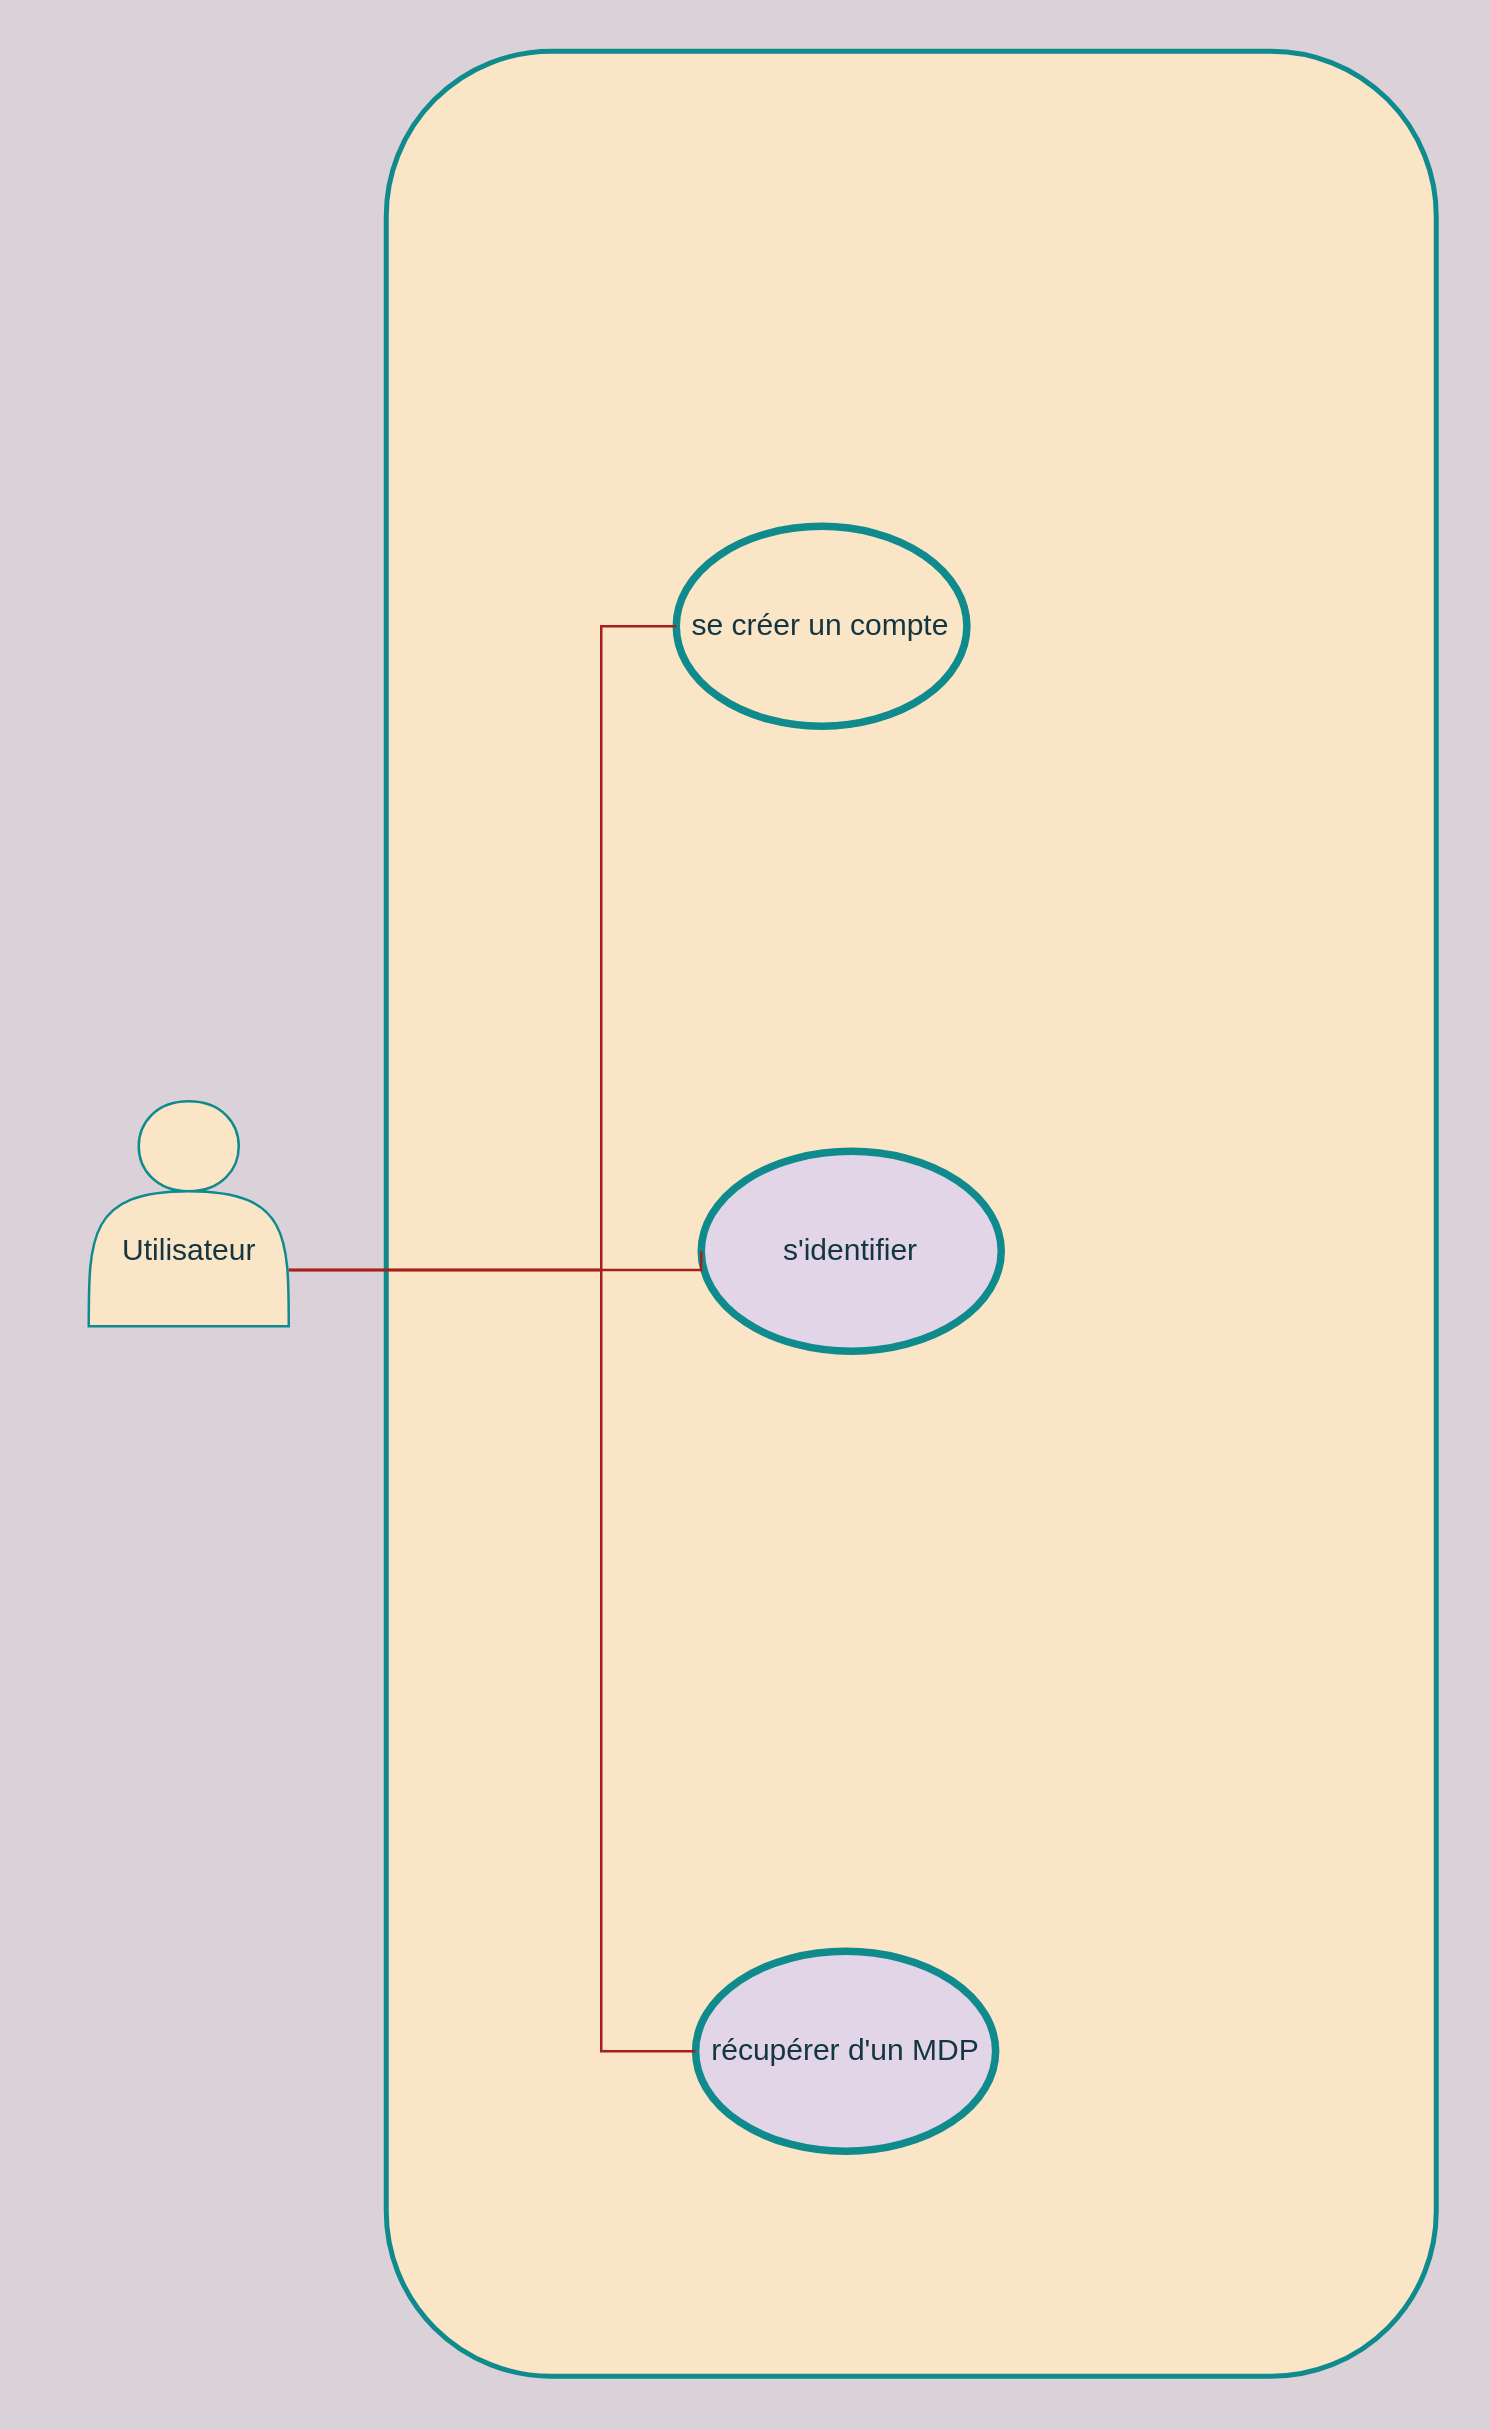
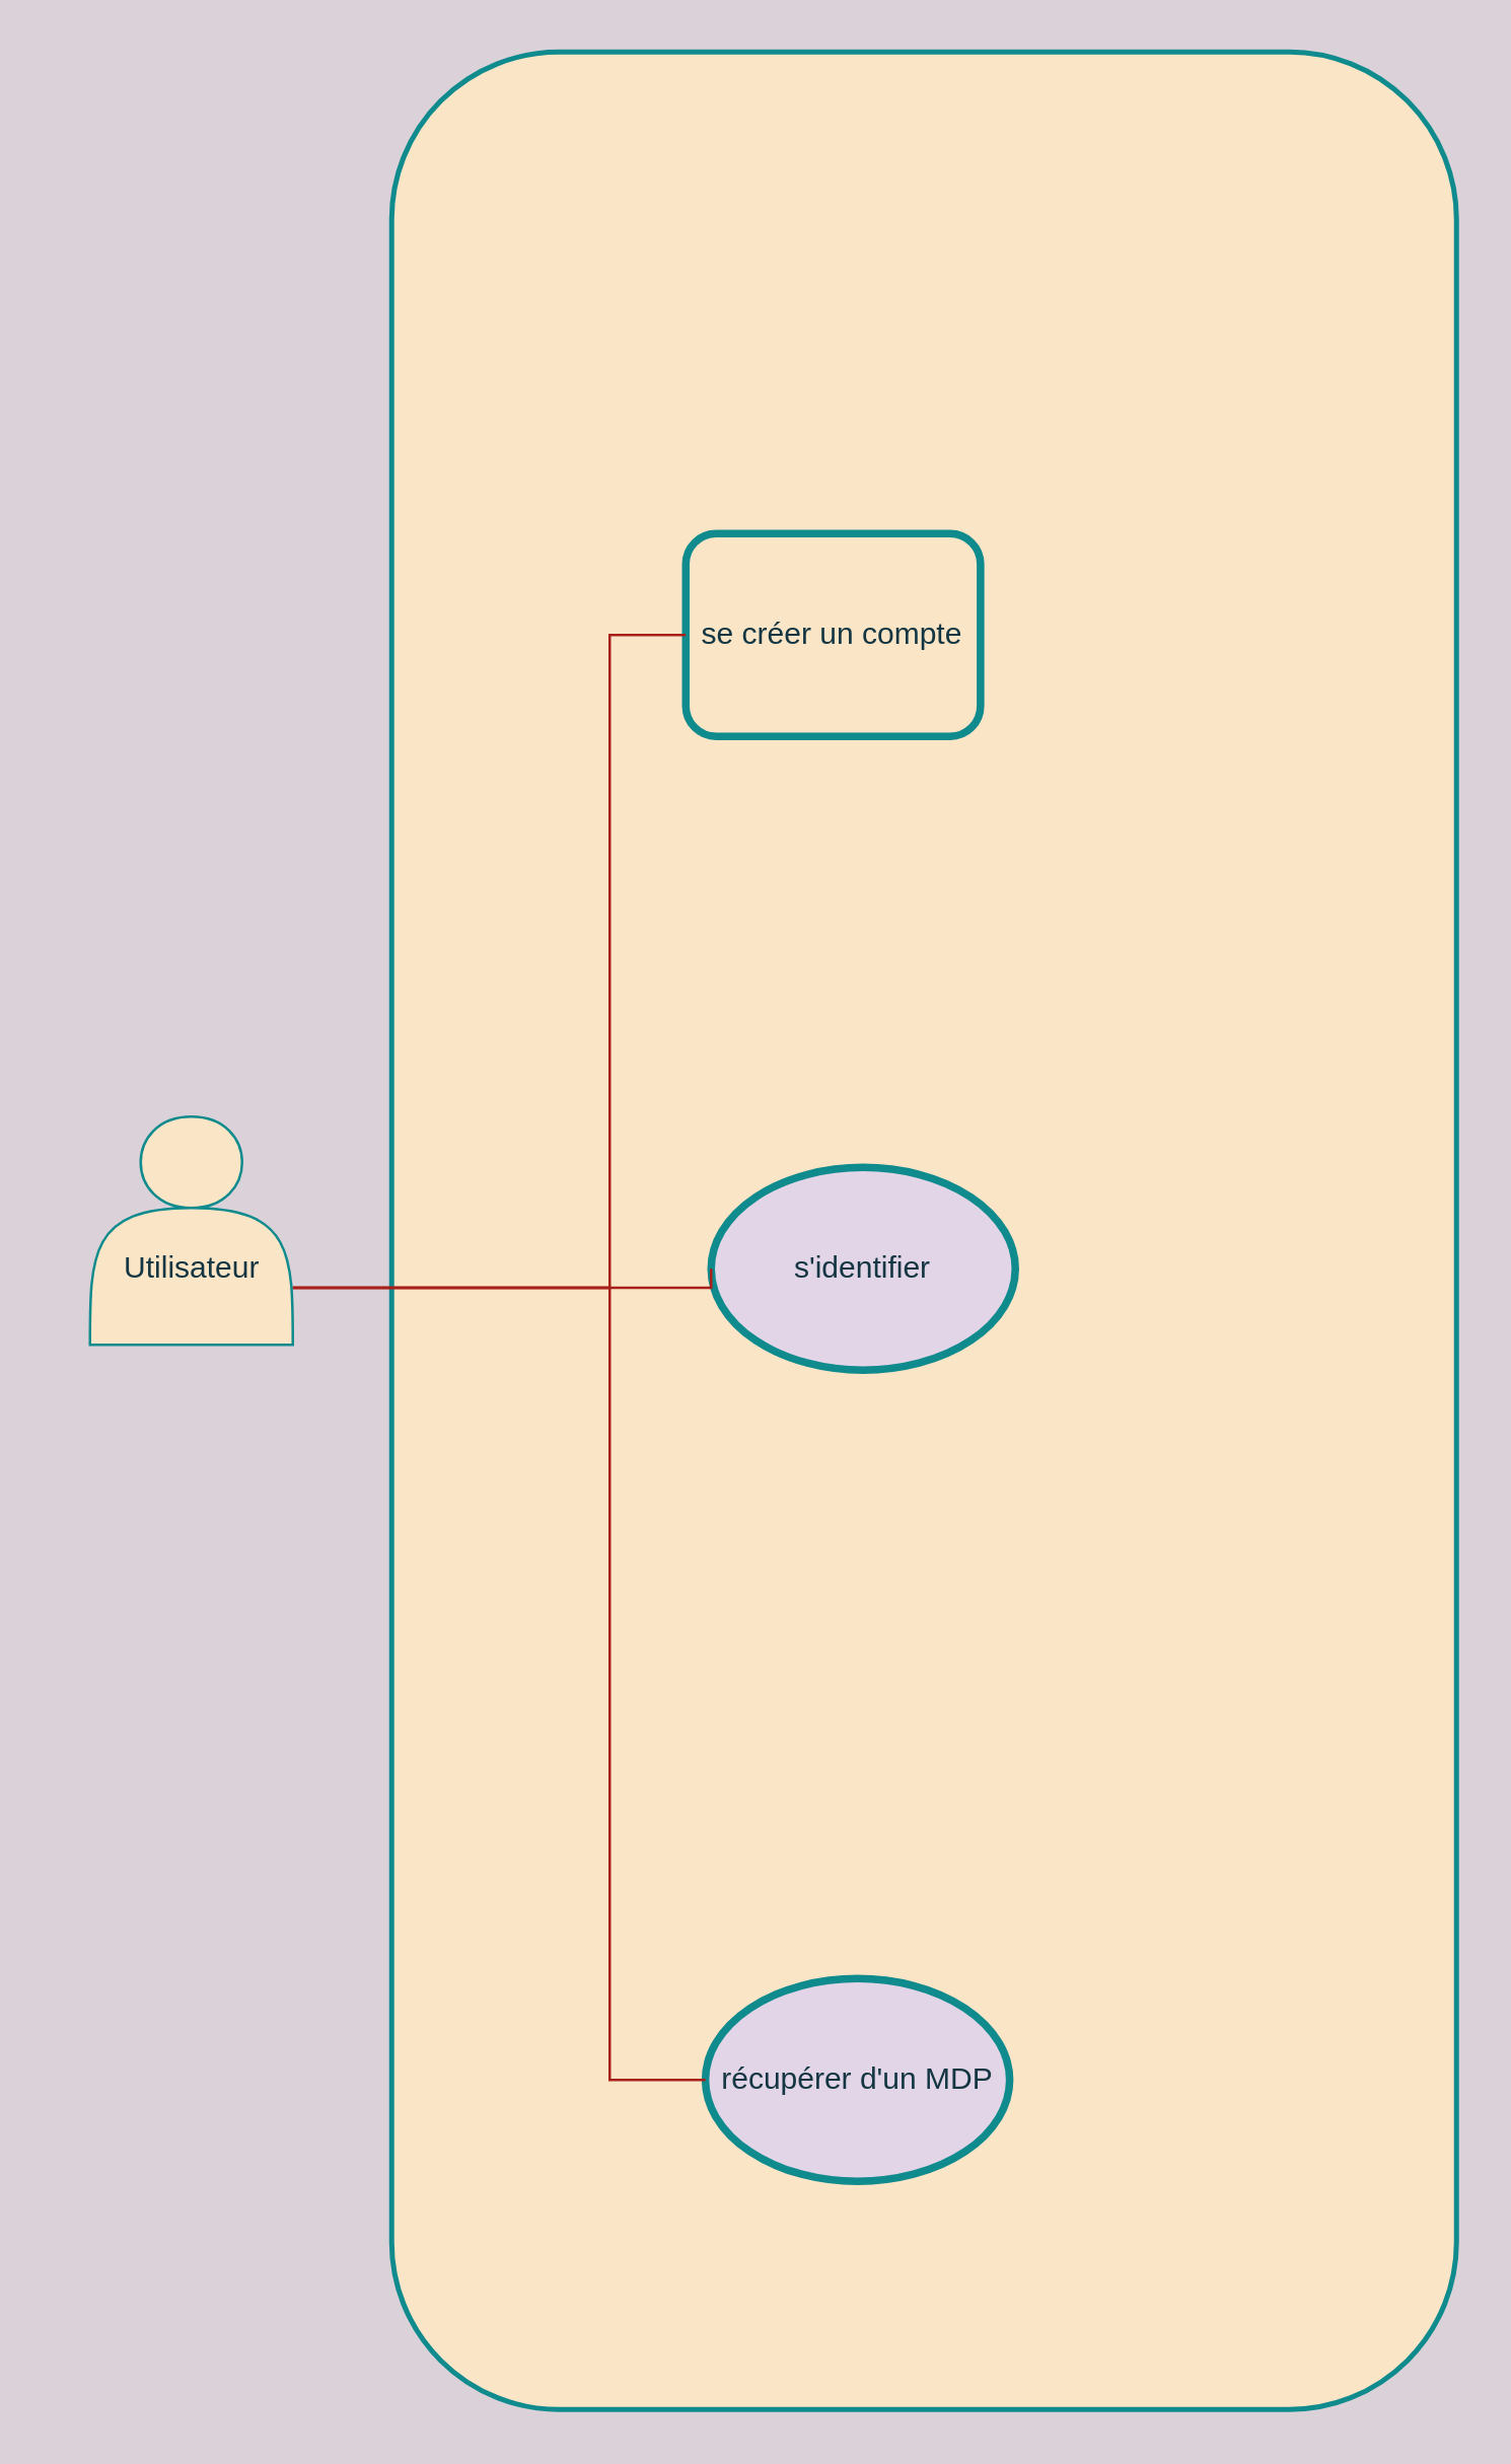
  <mxCell id="0" />
  <mxCell id="1" parent="0" />
  <mxCell id="2" value="" style="whiteSpace=wrap;html=1;absoluteArcSize=1;arcSize=132;strokeWidth=2;fillColor=#FAE5C7;strokeColor=#0F8B8D;fontColor=#143642;glass=0;shadow=0;rounded=1;" parent="1" vertex="1"><mxGeometry x="154" y="20" width="420" height="930" as="geometry" /></mxCell>
  <mxCell id="3" value="s'identifier" style="ellipse;whiteSpace=wrap;html=1;fillColor=#e1d5e7;strokeColor=#0F8B8D;fontColor=#143642;rounded=1;strokeWidth=3;" parent="1" vertex="1"><mxGeometry x="280" y="460" width="120" height="80" as="geometry" /></mxCell>
  <mxCell id="4" value="récupérer d'un MDP" style="ellipse;whiteSpace=wrap;html=1;fillColor=#e1d5e7;strokeColor=#0F8B8D;fontColor=#143642;rounded=1;strokeWidth=3;" parent="1" vertex="1"><mxGeometry x="277.75" y="780" width="120" height="80" as="geometry" /></mxCell>
- <mxCell id="5" value="se créer un compte" style="ellipse;whiteSpace=wrap;html=1;fillColor=#FAE5C7;strokeColor=#0F8B8D;fontColor=#143642;rounded=1;strokeWidth=3;" parent="1" vertex="1"><mxGeometry x="270" y="210" width="116.25" height="80" as="geometry" /></mxCell>
+ <mxCell id="5" value="se créer un compte" style="whiteSpace=wrap;html=1;fillColor=#FAE5C7;strokeColor=#0F8B8D;fontColor=#143642;strokeWidth=3;rounded=1;" parent="1" vertex="1"><mxGeometry x="270" y="210" width="116.25" height="80" as="geometry" /></mxCell>
  <mxCell id="6" value="" style="edgeStyle=orthogonalEdgeStyle;orthogonalLoop=1;jettySize=auto;html=1;endArrow=none;" parent="1" edge="1"><mxGeometry relative="1" as="geometry"><mxPoint x="103.75" y="420" as="sourcePoint" /><mxPoint x="103.75" y="420" as="targetPoint" /></mxGeometry></mxCell>
  <mxCell id="7" style="edgeStyle=orthogonalEdgeStyle;rounded=0;orthogonalLoop=1;jettySize=auto;html=1;exitX=1;exitY=0.75;exitDx=0;exitDy=0;entryX=0;entryY=0.5;entryDx=0;entryDy=0;endArrow=none;endFill=0;strokeColor=#A8201A;" parent="1" source="10" target="5" edge="1"><mxGeometry relative="1" as="geometry"><Array as="points"><mxPoint x="240" y="507" /><mxPoint x="240" y="250" /></Array></mxGeometry></mxCell>
  <mxCell id="8" style="edgeStyle=orthogonalEdgeStyle;rounded=0;orthogonalLoop=1;jettySize=auto;html=1;exitX=1;exitY=0.75;exitDx=0;exitDy=0;entryX=0;entryY=0.5;entryDx=0;entryDy=0;endArrow=none;endFill=0;strokeColor=#A8201A;" parent="1" source="10" target="3" edge="1"><mxGeometry relative="1" as="geometry"><Array as="points"><mxPoint x="280" y="507" /></Array></mxGeometry></mxCell>
  <mxCell id="9" style="edgeStyle=orthogonalEdgeStyle;rounded=0;orthogonalLoop=1;jettySize=auto;html=1;exitX=1;exitY=0.75;exitDx=0;exitDy=0;entryX=0;entryY=0.5;entryDx=0;entryDy=0;endArrow=none;endFill=0;strokeColor=#A8201A;" parent="1" source="10" target="4" edge="1"><mxGeometry relative="1" as="geometry"><Array as="points"><mxPoint x="240" y="508" /><mxPoint x="240" y="820" /></Array></mxGeometry></mxCell>
  <mxCell id="10" value="" style="shape=actor;whiteSpace=wrap;html=1;fontColor=#143642;strokeColor=#0F8B8D;fillColor=#FAE5C7;rounded=1;" parent="1" vertex="1"><mxGeometry x="35" y="440" width="80" height="90" as="geometry" /></mxCell>
  <mxCell id="11" style="edgeStyle=orthogonalEdgeStyle;rounded=1;orthogonalLoop=1;jettySize=auto;html=1;exitX=0.5;exitY=1;exitDx=0;exitDy=0;fontColor=#143642;strokeColor=#A8201A;fillColor=#FAE5C7;" parent="1" edge="1"><mxGeometry relative="1" as="geometry"><mxPoint x="532.75" y="600" as="sourcePoint" /><mxPoint x="532.75" y="600" as="targetPoint" /></mxGeometry></mxCell>
  <mxCell id="12" value="Utilisateur" style="html=1;rounded=1;fontColor=#143642;strokeColor=none;fillColor=none;gradientColor=none;" parent="1" vertex="1"><mxGeometry x="20" y="492.5" width="110" height="15" as="geometry" /></mxCell>
